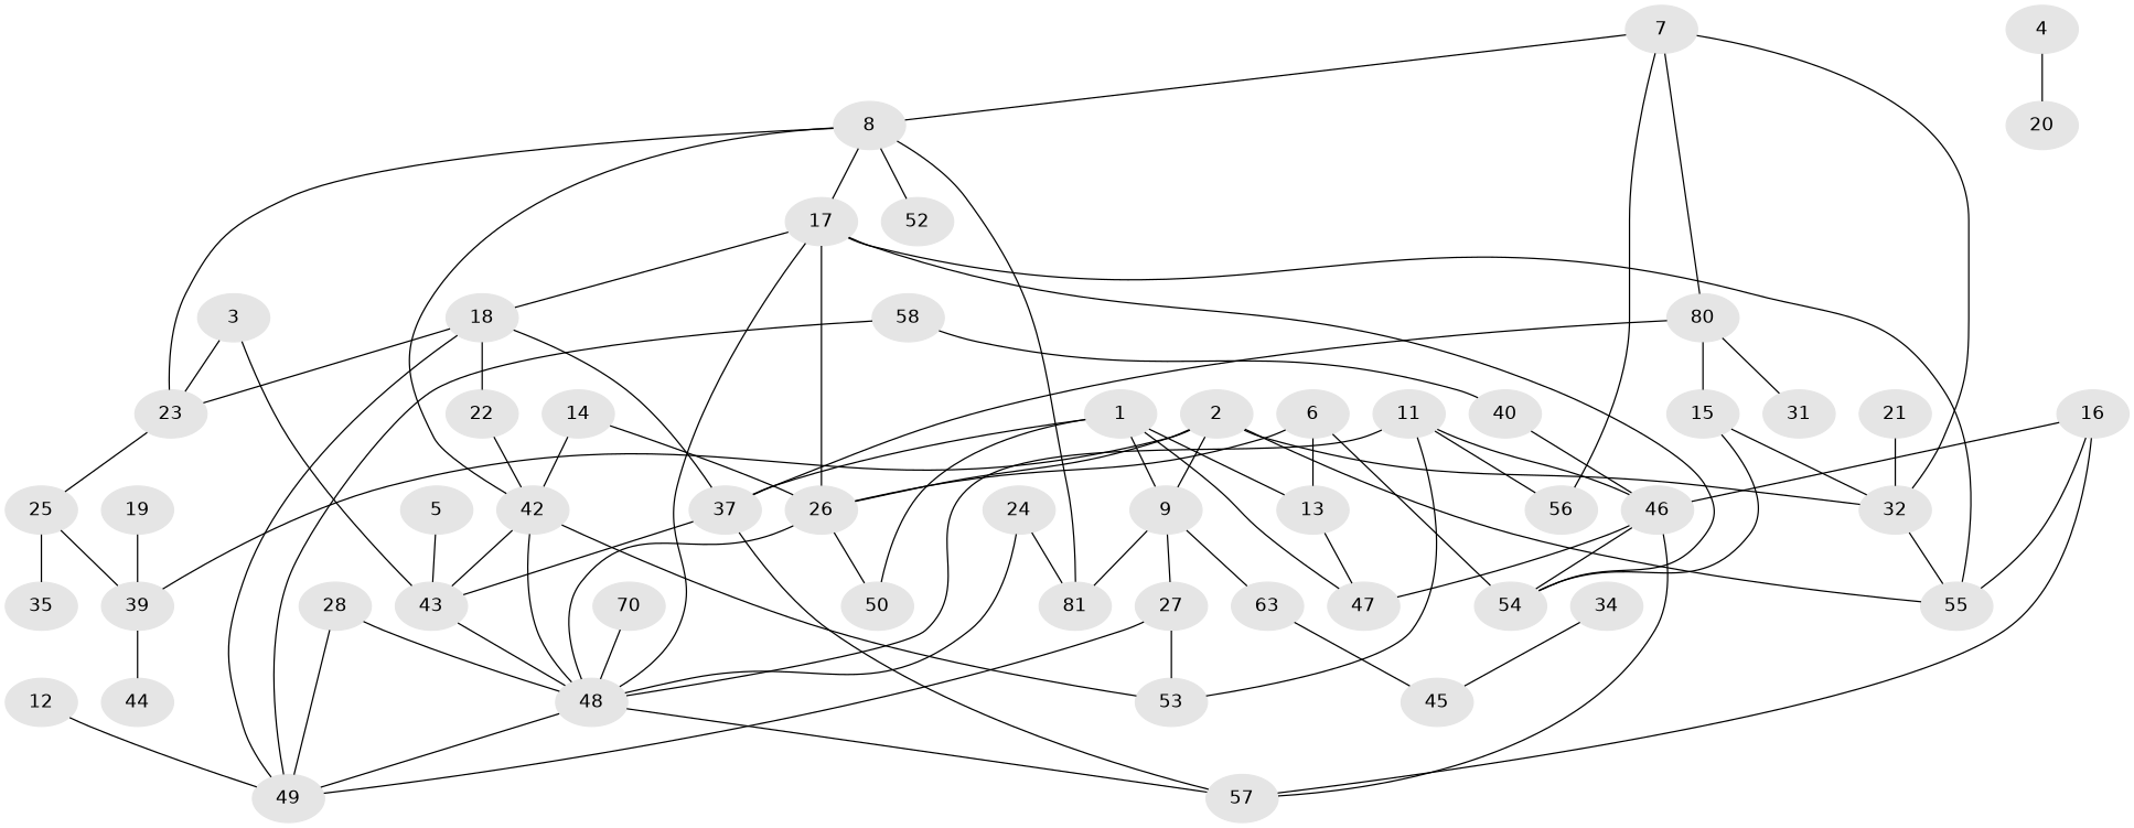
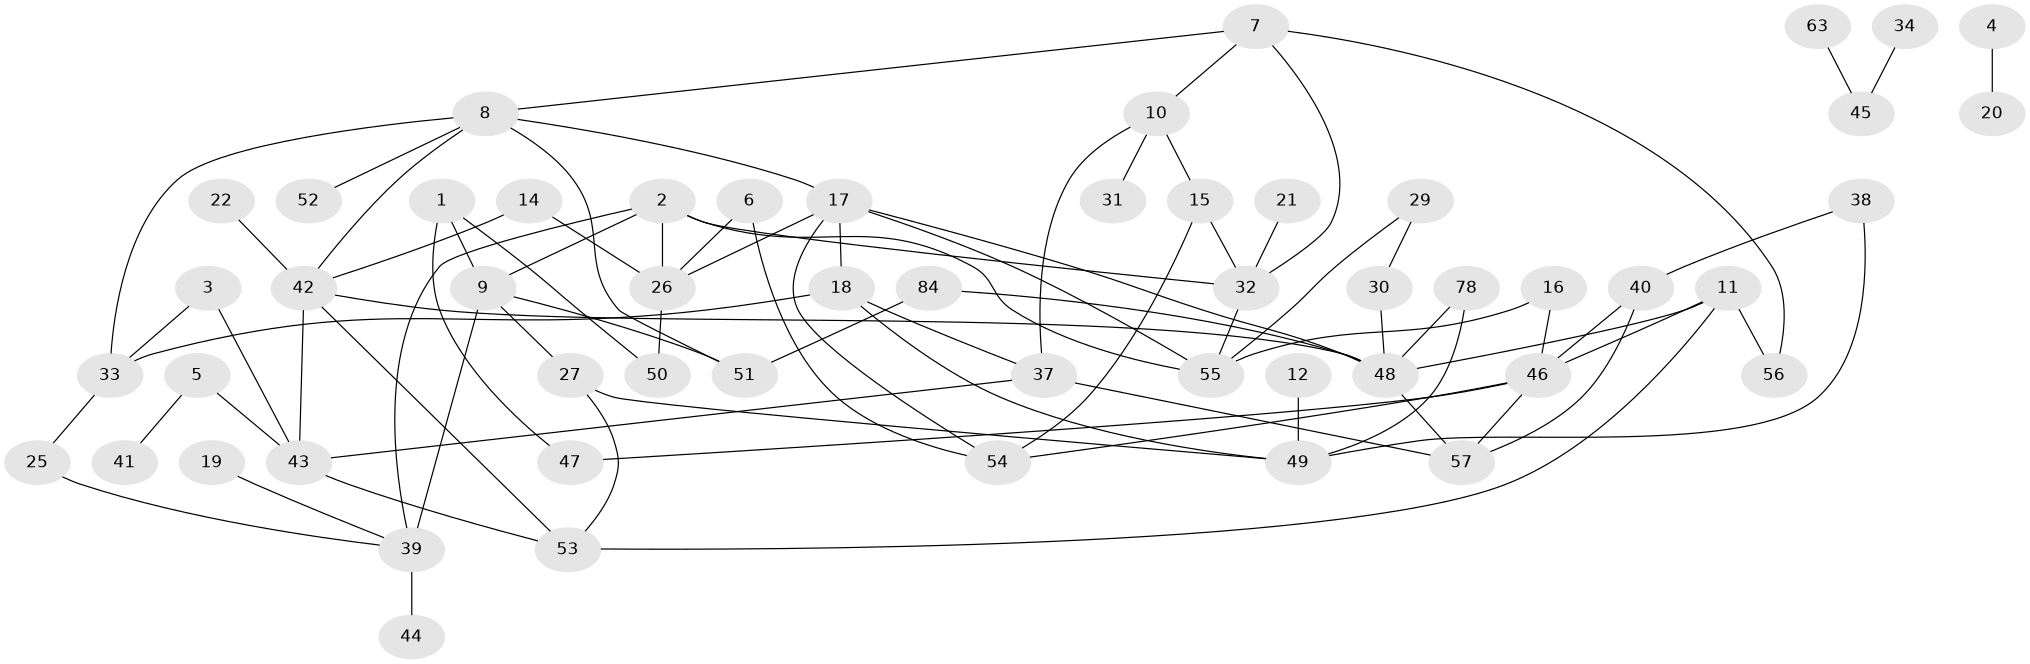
  graph {
    fontname="DejaVu Sans"
    node [color=gray90 fontname="DejaVu Sans" style=filled]
    edge [fontname="DejaVu Sans" weight=1.0]
    1
    9
-   13
    37
    47
    50
-   51 [label=81]
+   51
    27
    n9 [label=63]
    43
    57
    2
    26
    32
    39
    55
    4
    20
    48
    44
    3
-   23
+   23 [label=33]
    25
    5
+   41
    6
    54
    7
    8
-   10 [label=80]
+   10
    56
    17
    42
    52
    15
    31
    18
    53
    49
    45
    11
    46
    12
    14
    16
    22
    19
    21
-   35
-   24
-   28
-   30 [label=70]
+   24 [label=84]
+   28 [label=78]
+   29
+   30
    34
-   38 [label=58]
+   38
    40
    1 -- 9
-   1 -- 13
-   1 -- 37
    1 -- 47
    1 -- 50
    9 -- 51
    9 -- 27
-   9 -- n9
-   13 -- 47
+   9 -- 39
    37 -- 43
    37 -- 57
    27 -- 53
    27 -- 49
    n9 -- 45
-   43 -- 48
+   43 -- 53
    2 -- 9
    2 -- 26
    2 -- 32
    2 -- 39 [weight=2.0]
    2 -- 55
    26 -- 50 [weight=2.0]
-   26 -- 48
    32 -- 55
    39 -- 44
    4 -- 20
    48 -- 57
-   48 -- 49
    3 -- 43
    3 -- 23
    23 -- 25
    25 -- 39
-   25 -- 35
    5 -- 43
-   6 -- 13
+   5 -- 41
    6 -- 26
    6 -- 54
    7 -- 32
    7 -- 8
    7 -- 10
    7 -- 56
    8 -- 51
    8 -- 23
    8 -- 17
    8 -- 42
    8 -- 52
    10 -- 37
    10 -- 15
    10 -- 31
    17 -- 26
    17 -- 55
    17 -- 48
    17 -- 54
    17 -- 18
    42 -- 43
    42 -- 48
    42 -- 53
    15 -- 32
    15 -- 54
    18 -- 37
    18 -- 23
    18 -- 49
-   18 -- 22
    11 -- 48
    11 -- 56
    11 -- 53
    11 -- 46
    46 -- 47
    46 -- 57
    46 -- 54
    12 -- 49
    14 -- 26
    14 -- 42
    16 -- 55
    16 -- 46
    22 -- 42
    19 -- 39
    21 -- 32
    24 -- 51
    24 -- 48
    28 -- 48
    28 -- 49
+   29 -- 55
+   29 -- 30
    30 -- 48
    34 -- 45
    38 -- 49
    38 -- 40
-   16 -- 57
+   40 -- 57
    40 -- 46
  }
